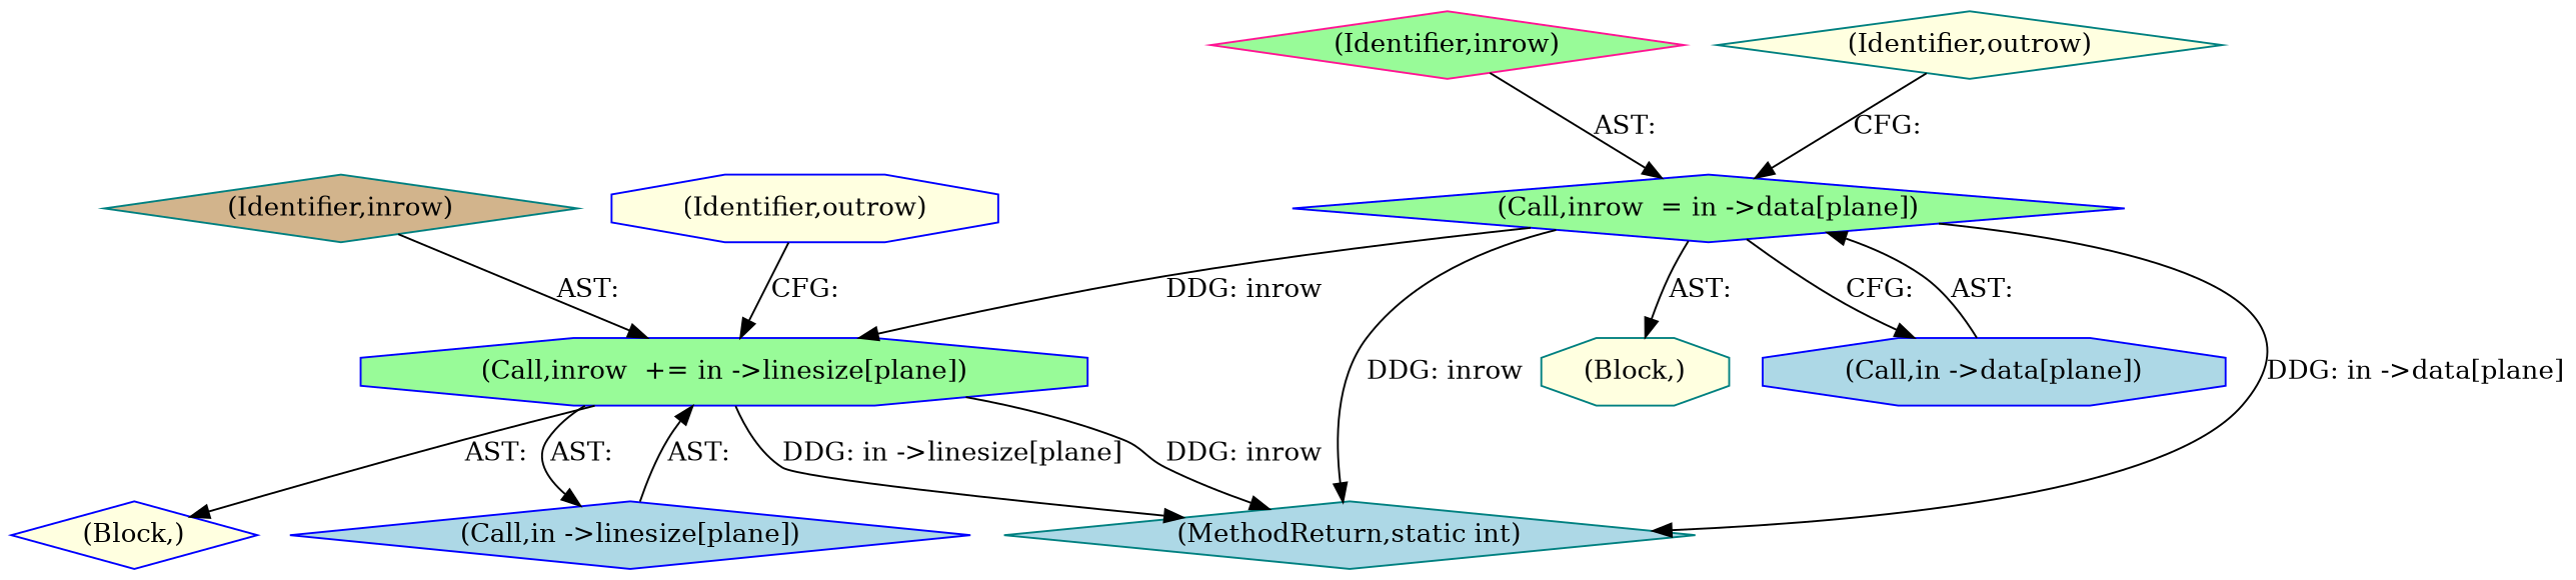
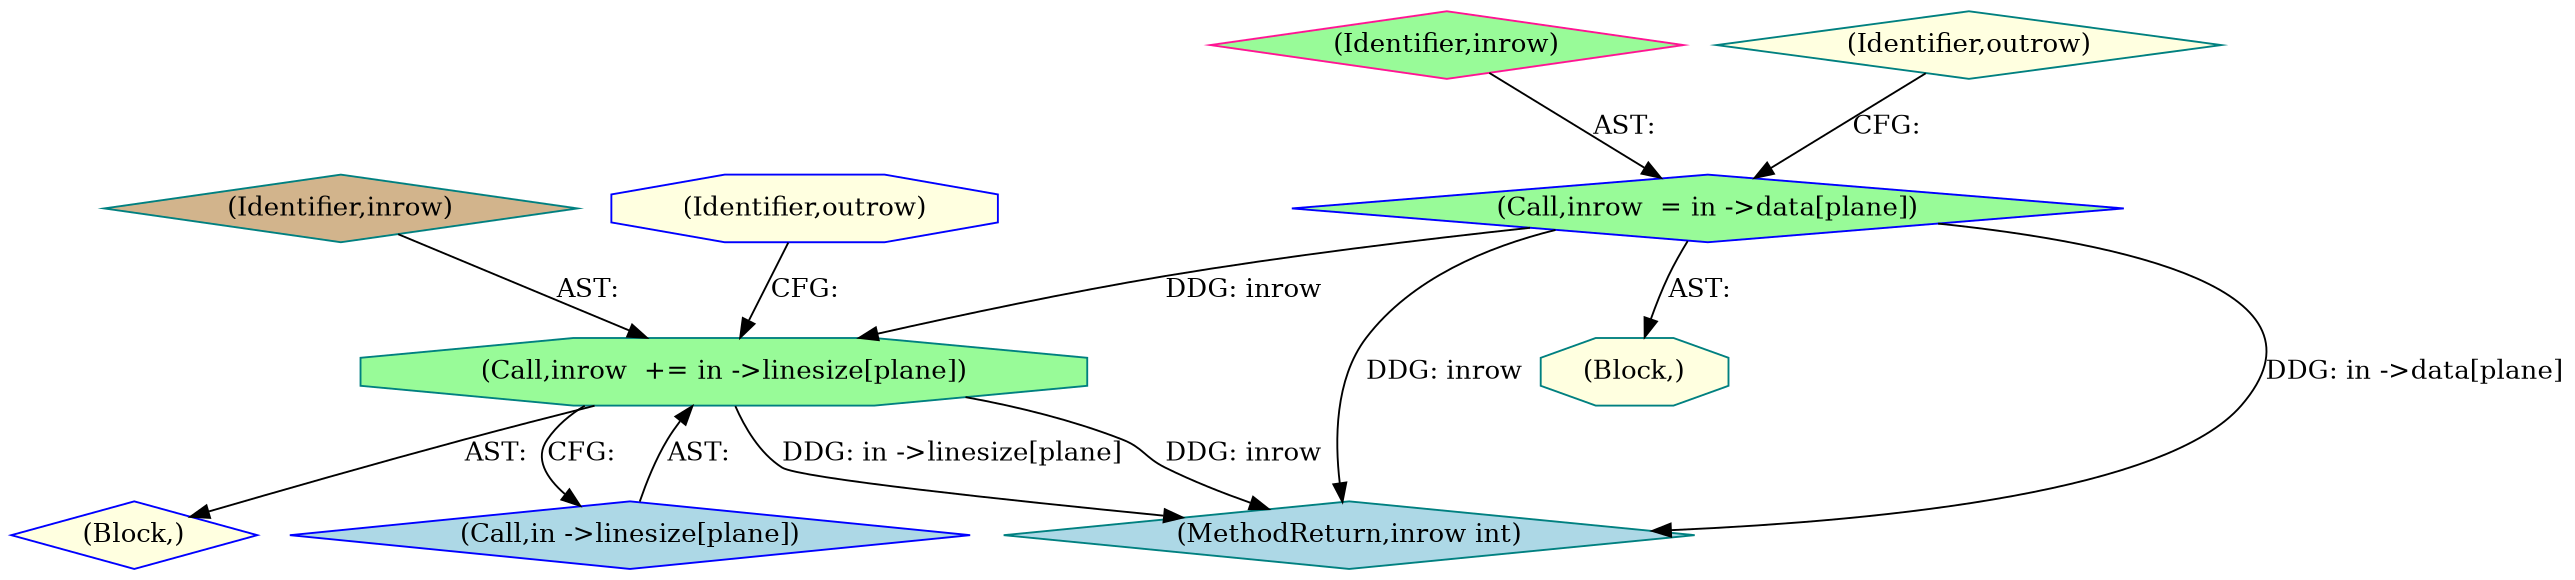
  digraph {
    node [color=blue fillcolor=lightyellow shape=diamond style=filled]
    n1 [fillcolor=palegreen label="(Call,inrow  = in ->data[plane])"]
-   n2 [fillcolor=palegreen label="(Call,inrow  += in ->linesize[plane])" shape=octagon]
-   n3 [color=teal fillcolor=lightblue label="(MethodReturn,static int)"]
+   n2 [color=teal fillcolor=palegreen label="(Call,inrow  += in ->linesize[plane])" shape=octagon]
+   n3 [color=teal fillcolor=lightblue label="(MethodReturn,inrow int)"]
    n4 [color=teal label="(Block,)" shape=octagon]
-   n5 [fillcolor=lightblue label="(Call,in ->data[plane])" shape=octagon]
    n6 [label="(Block,)"]
    n7 [fillcolor=lightblue label="(Call,in ->linesize[plane])"]
    n8 [color=deeppink fillcolor=palegreen label="(Identifier,inrow)"]
    n9 [color=teal fillcolor=tan label="(Identifier,inrow)"]
    n10 [color=teal label="(Identifier,outrow)"]
    n11 [label="(Identifier,outrow)" shape=octagon]
    n1 -> n2 [label="DDG: inrow"]
    n1 -> n3 [label="DDG: in ->data[plane]"]
    n1 -> n3 [label="DDG: inrow"]
    n1 -> n4 [label="AST: "]
-   n1 -> n5 [label="CFG: "]
    n2 -> n3 [label="DDG: in ->linesize[plane]"]
    n2 -> n3 [label="DDG: inrow"]
    n2 -> n6 [label="AST: "]
-   n2 -> n7 [label="AST: "]
-   n5 -> n1 [label="AST: "]
+   n2 -> n7 [label="CFG: "]
    n7 -> n2 [label="AST: "]
    n8 -> n1 [label="AST: "]
    n9 -> n2 [label="AST: "]
    n10 -> n1 [label="CFG: "]
    n11 -> n2 [label="CFG: "]
  }
